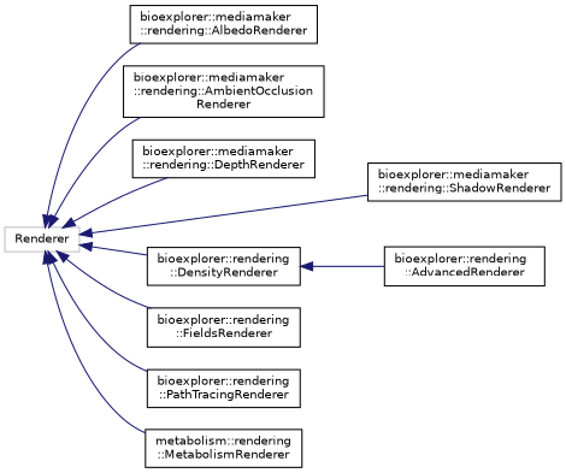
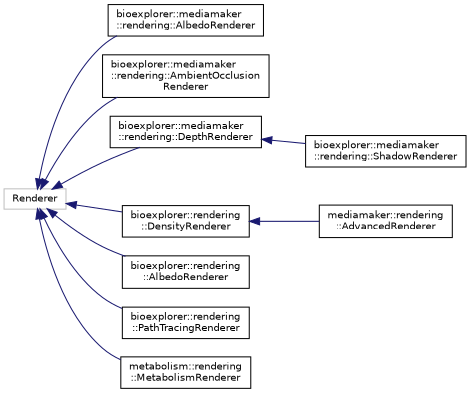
  digraph {
    rankdir=LR
    node [color=black fillcolor=white fontname=Helvetica fontsize=10 shape=record style=filled]
    edge [color=midnightblue dir=back fontname=Helvetica fontsize=10 labelfontname=Helvetica labelfontsize=10 style=solid]
    n1 [color=grey75 height=0.2 label=Renderer width=0.4]
    n2 [height=0.2 label="bioexplorer::mediamaker\l::rendering::AlbedoRenderer" width=0.4]
    n3 [height=0.2 label="bioexplorer::mediamaker\l::rendering::AmbientOcclusion\lRenderer" width=0.4]
    n4 [height=0.2 label="bioexplorer::mediamaker\l::rendering::DepthRenderer" width=0.4]
    n5 [height=0.2 label="bioexplorer::mediamaker\l::rendering::ShadowRenderer" width=0.4]
    n6 [height=0.2 label="bioexplorer::rendering\l::DensityRenderer" width=0.4]
-   n7 [height=0.2 label="bioexplorer::rendering\l::FieldsRenderer" width=0.4]
+   n7 [height=0.2 label="bioexplorer::rendering\l::AlbedoRenderer" width=0.4]
    n8 [height=0.2 label="bioexplorer::rendering\l::PathTracingRenderer" width=0.4]
    n9 [height=0.2 label="metabolism::rendering\l::MetabolismRenderer" width=0.4]
-   n10 [height=0.2 label="bioexplorer::rendering\l::AdvancedRenderer" width=0.4]
+   n10 [height=0.2 label="mediamaker::rendering\l::AdvancedRenderer" width=0.4]
    n1 -> n2
    n1 -> n3
    n1 -> n4
-   n1 -> n5
+   n4 -> n5
    n1 -> n6
    n1 -> n7
    n1 -> n8
    n1 -> n9
    n6 -> n10
  }
